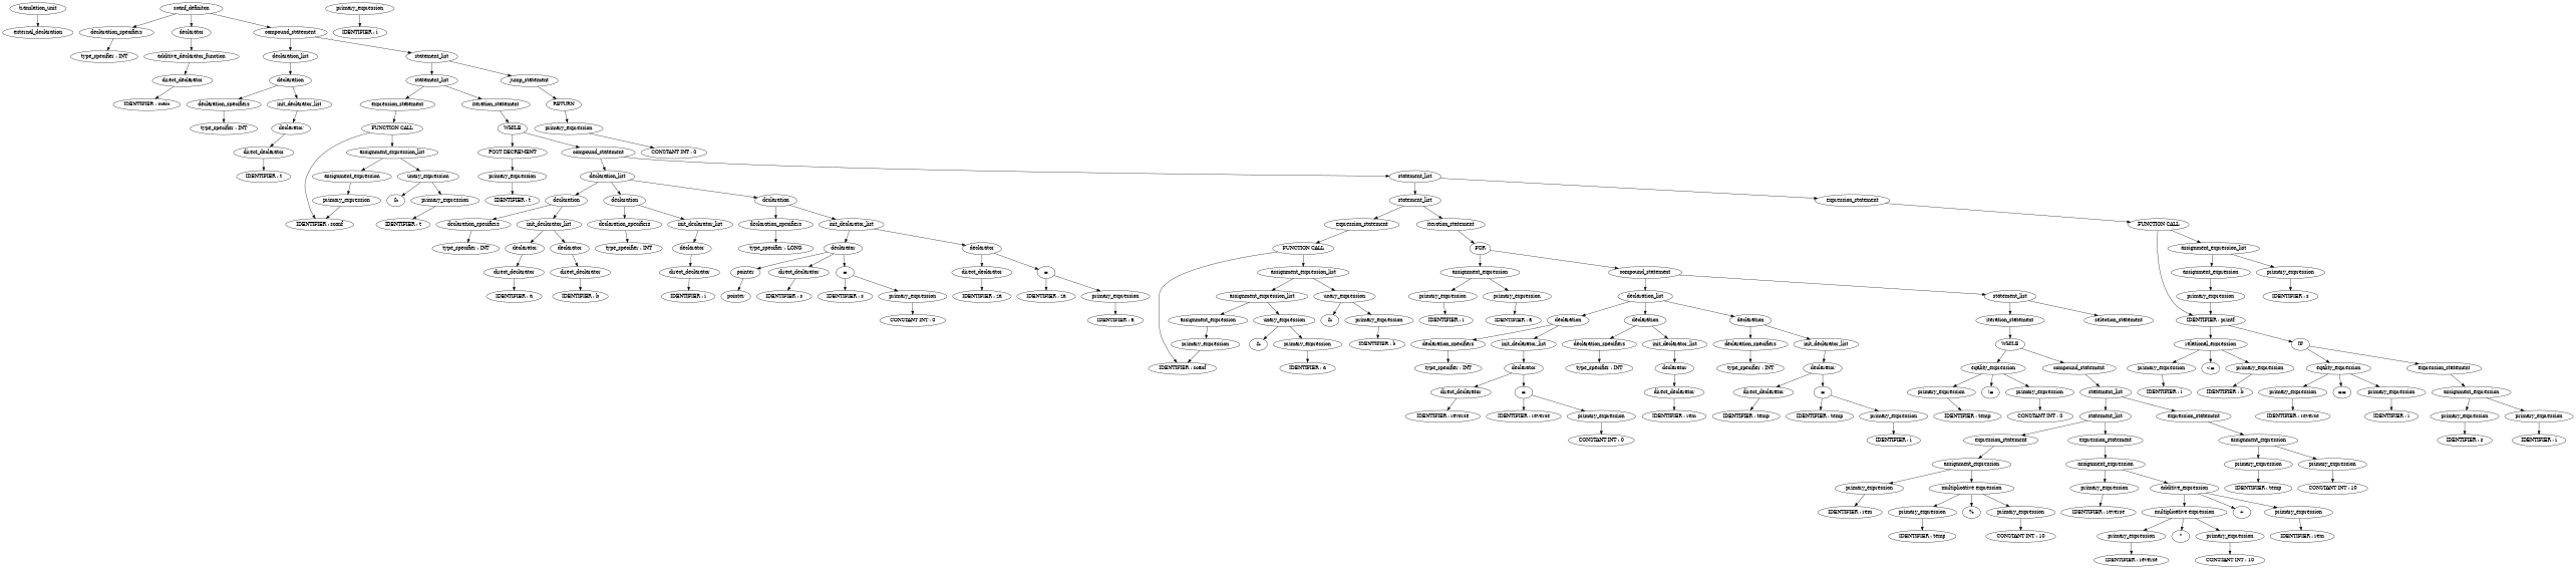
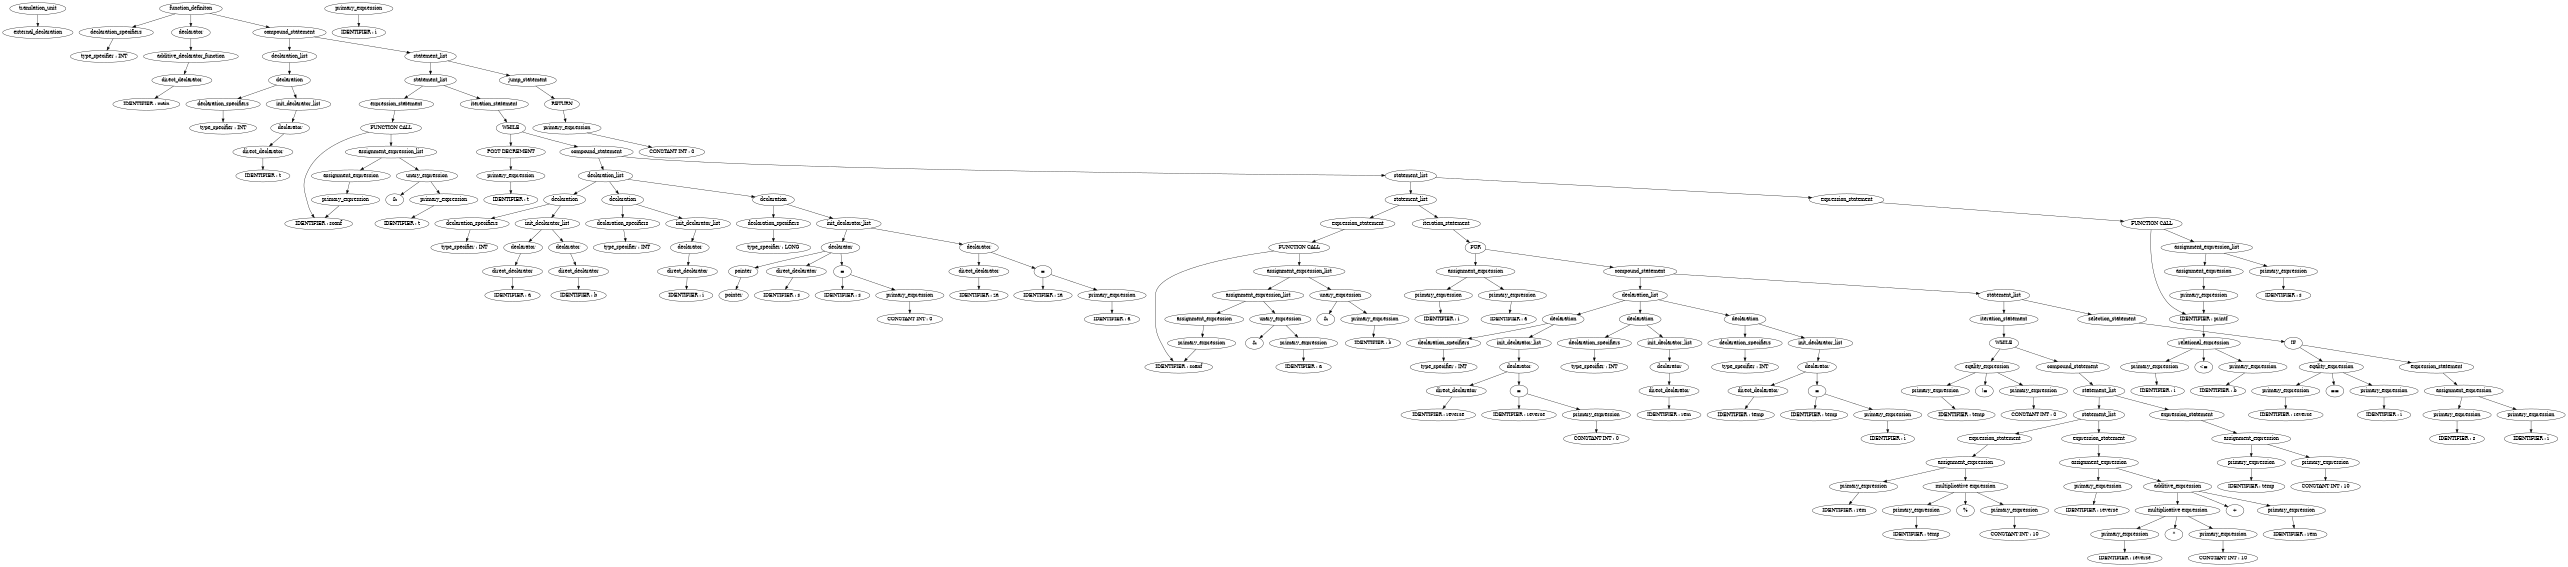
  digraph {
    ordering=out
    n1 [label=translation_unit]
    n2 [label=external_declaration]
-   n3 [label=scanf_definiton]
+   n3 [label=function_definiton]
    n4 [label=declaration_specifiers]
    n5 [label=declarator]
    n6 [label=compound_statement]
    n7 [label="type_specifier : INT"]
    n8 [label=additive_declarator_function]
    n9 [label=declaration_list]
    n10 [label=statement_list]
    n11 [label=direct_declarator]
    n12 [label=declaration]
    n13 [label=statement_list]
    n14 [label=jump_statement]
    n15 [label="IDENTIFIER : main"]
    n16 [label=declaration_specifiers]
    n17 [label=init_declarator_list]
    n18 [label=expression_statement]
    n19 [label=iteration_statement]
    n20 [label=RETURN]
    n21 [label="type_specifier : INT"]
    n22 [label=declarator]
    n23 [label=direct_declarator]
    n24 [label="IDENTIFIER : t"]
    n25 [label="FUNCTION CALL"]
    n26 [label=WHILE]
    n27 [label=primary_expression]
    n28 [label="IDENTIFIER : scanf"]
    n29 [label=assignment_expression_list]
    n30 [label="POST DECREMENT"]
    n31 [label=compound_statement]
    n32 [label=assignment_expression]
    n33 [label=unary_expression]
    n34 [label=primary_expression]
    n35 [label="&"]
    n36 [label=primary_expression]
    n37 [label="IDENTIFIER : t"]
    n38 [label=primary_expression]
    n39 [label=declaration_list]
    n40 [label=statement_list]
    n41 [label="IDENTIFIER : t"]
    n42 [label=declaration]
    n43 [label=declaration]
    n44 [label=declaration]
    n45 [label=statement_list]
    n46 [label=expression_statement]
    n47 [label=declaration_specifiers]
    n48 [label=init_declarator_list]
    n49 [label=declaration_specifiers]
    n50 [label=init_declarator_list]
    n51 [label=declaration_specifiers]
    n52 [label=init_declarator_list]
    n53 [label=expression_statement]
    n54 [label=iteration_statement]
    n55 [label="FUNCTION CALL"]
    n56 [label="type_specifier : INT"]
    n57 [label=declarator]
    n58 [label=declarator]
    n59 [label="type_specifier : INT"]
    n60 [label=declarator]
    n61 [label="type_specifier : LONG"]
    n62 [label=declarator]
    n63 [label=declarator]
    n64 [label=direct_declarator]
    n65 [label=direct_declarator]
    n66 [label="IDENTIFIER : a"]
    n67 [label="IDENTIFIER : b"]
    n68 [label=direct_declarator]
    n69 [label="IDENTIFIER : i"]
    n70 [label=pointer]
    n71 [label=direct_declarator]
    n72 [label="="]
    n73 [label=direct_declarator]
    n74 [label="="]
    n75 [label=pointer]
    n76 [label="IDENTIFIER : s"]
    n77 [label="IDENTIFIER : s"]
    n78 [label=primary_expression]
    n79 [label="IDENTIFIER : za"]
    n80 [label="IDENTIFIER : za"]
    n81 [label=primary_expression]
    n82 [label="CONSTANT INT : 0"]
    n83 [label="IDENTIFIER : a"]
    n84 [label="FUNCTION CALL"]
    n85 [label=FOR]
    n86 [label="IDENTIFIER : printf"]
    n87 [label=assignment_expression_list]
    n88 [label="IDENTIFIER : scanf"]
    n89 [label=assignment_expression_list]
    n90 [label=assignment_expression]
    n91 [label=compound_statement]
    n92 [label=assignment_expression_list]
    n93 [label=unary_expression]
    n94 [label=assignment_expression]
    n95 [label=unary_expression]
    n96 [label="&"]
    n97 [label=primary_expression]
    n98 [label=primary_expression]
    n99 [label="&"]
    n100 [label=primary_expression]
    n101 [label="IDENTIFIER : b"]
    n102 [label="IDENTIFIER : a"]
    n103 [label=primary_expression]
    n104 [label=primary_expression]
    n105 [label=relational_expression]
    n106 [label=primary_expression]
    n107 [label="<="]
    n108 [label=primary_expression]
    n109 [label=declaration_list]
    n110 [label=statement_list]
    n111 [label="IDENTIFIER : i"]
    n112 [label="IDENTIFIER : a"]
    n113 [label="IDENTIFIER : i"]
    n114 [label="IDENTIFIER : b"]
    n115 [label=primary_expression]
    n116 [label="IDENTIFIER : i"]
    n117 [label=declaration]
    n118 [label=declaration]
    n119 [label=declaration]
    n120 [label=iteration_statement]
    n121 [label=selection_statement]
    n122 [label=declaration_specifiers]
    n123 [label=init_declarator_list]
    n124 [label=declaration_specifiers]
    n125 [label=init_declarator_list]
    n126 [label=declaration_specifiers]
    n127 [label=init_declarator_list]
    n128 [label=WHILE]
    n129 [label=IF]
    n130 [label="type_specifier : INT"]
    n131 [label=declarator]
    n132 [label="type_specifier : INT"]
    n133 [label=declarator]
    n134 [label="type_specifier : INT"]
    n135 [label=declarator]
    n136 [label=direct_declarator]
    n137 [label="="]
    n138 [label="IDENTIFIER : reverse"]
    n139 [label="IDENTIFIER : reverse"]
    n140 [label=primary_expression]
    n141 [label="CONSTANT INT : 0"]
    n142 [label=direct_declarator]
    n143 [label="IDENTIFIER : rem"]
    n144 [label=direct_declarator]
    n145 [label="="]
    n146 [label="IDENTIFIER : temp"]
    n147 [label="IDENTIFIER : temp"]
    n148 [label=primary_expression]
    n149 [label="IDENTIFIER : i"]
    n150 [label=eqality_expression]
    n151 [label=compound_statement]
    n152 [label=eqality_expression]
    n153 [label=expression_statement]
    n154 [label=primary_expression]
    n155 [label="!="]
    n156 [label=primary_expression]
    n157 [label=statement_list]
    n158 [label="IDENTIFIER : temp"]
    n159 [label="CONSTANT INT : 0"]
    n160 [label=statement_list]
    n161 [label=expression_statement]
    n162 [label=expression_statement]
    n163 [label=expression_statement]
    n164 [label=assignment_expression]
    n165 [label=assignment_expression]
    n166 [label=assignment_expression]
    n167 [label=primary_expression]
    n168 [label=primary_expression]
    n169 [label=primary_expression]
    n170 [label="multiplicative expression"]
    n171 [label=primary_expression]
    n172 [label=additive_expression]
    n173 [label="IDENTIFIER : rem"]
    n174 [label=primary_expression]
    n175 [label="%"]
    n176 [label=primary_expression]
    n177 [label="IDENTIFIER : temp"]
    n178 [label="CONSTANT INT : 10"]
    n179 [label="IDENTIFIER : reverse"]
    n180 [label="multiplicative expression"]
    n181 [label="+"]
    n182 [label=primary_expression]
    n183 [label=primary_expression]
    n184 [label="*"]
    n185 [label=primary_expression]
    n186 [label="IDENTIFIER : rem"]
    n187 [label="IDENTIFIER : reverse"]
    n188 [label="CONSTANT INT : 10"]
    n189 [label="IDENTIFIER : temp"]
    n190 [label="CONSTANT INT : 10"]
    n191 [label=primary_expression]
    n192 [label="=="]
    n193 [label=primary_expression]
    n194 [label=assignment_expression]
    n195 [label="IDENTIFIER : reverse"]
    n196 [label="IDENTIFIER : i"]
    n197 [label=primary_expression]
    n198 [label=primary_expression]
    n199 [label="IDENTIFIER : s"]
    n200 [label="IDENTIFIER : i"]
    n201 [label=assignment_expression]
    n202 [label=primary_expression]
    n203 [label=primary_expression]
    n204 [label="IDENTIFIER : s"]
    n205 [label="CONSTANT INT : 0"]
    n1 -> n2
    n3 -> n4
    n3 -> n5
    n3 -> n6
    n4 -> n7
    n5 -> n8
    n6 -> n9
    n6 -> n10
    n8 -> n11
    n9 -> n12
    n10 -> n13
    n10 -> n14
    n11 -> n15
    n12 -> n16
    n12 -> n17
    n13 -> n18
    n13 -> n19
    n14 -> n20
    n16 -> n21
    n17 -> n22
    n18 -> n25
    n19 -> n26
    n20 -> n27
    n22 -> n23
    n23 -> n24
    n25 -> n28
    n25 -> n29
    n26 -> n30
    n26 -> n31
    n27 -> n205
    n29 -> n32
    n29 -> n33
    n30 -> n38
    n31 -> n39
    n31 -> n40
    n32 -> n34
    n33 -> n35
    n33 -> n36
    n34 -> n28
    n36 -> n37
    n38 -> n41
    n39 -> n42
    n39 -> n43
    n39 -> n44
    n40 -> n45
    n40 -> n46
    n42 -> n47
    n42 -> n48
    n43 -> n49
    n43 -> n50
    n44 -> n51
    n44 -> n52
    n45 -> n53
    n45 -> n54
    n46 -> n55
    n47 -> n56
    n48 -> n57
    n48 -> n58
    n49 -> n59
    n50 -> n60
    n51 -> n61
    n52 -> n62
    n52 -> n63
    n53 -> n84
    n54 -> n85
    n55 -> n86
    n55 -> n87
    n57 -> n64
    n58 -> n65
    n60 -> n68
    n62 -> n70
    n62 -> n71
    n62 -> n72
    n63 -> n73
    n63 -> n74
    n64 -> n66
    n65 -> n67
    n68 -> n69
    n70 -> n75
    n71 -> n76
    n72 -> n77
    n72 -> n78
    n73 -> n79
    n74 -> n80
    n74 -> n81
    n78 -> n82
    n81 -> n83
    n84 -> n88
    n84 -> n89
    n85 -> n90
    n85 -> n91
    n86 -> n105
    n87 -> n201
    n87 -> n202
    n89 -> n92
    n89 -> n93
    n90 -> n103
    n90 -> n104
    n91 -> n109
    n91 -> n110
    n92 -> n94
    n92 -> n95
    n93 -> n96
    n93 -> n97
    n94 -> n98
    n95 -> n99
    n95 -> n100
    n97 -> n101
    n98 -> n88
    n100 -> n102
    n103 -> n111
    n104 -> n112
    n105 -> n106
    n105 -> n107
    n105 -> n108
    n106 -> n113
    n108 -> n114
    n109 -> n117
    n109 -> n118
    n109 -> n119
    n110 -> n120
    n110 -> n121
    n115 -> n116
    n117 -> n122
    n117 -> n123
    n118 -> n124
    n118 -> n125
    n119 -> n126
    n119 -> n127
    n120 -> n128
-   n86 -> n129
+   n121 -> n129
    n122 -> n130
    n123 -> n131
    n124 -> n132
    n125 -> n133
    n126 -> n134
    n127 -> n135
    n128 -> n150
    n128 -> n151
    n129 -> n152
    n129 -> n153
    n131 -> n136
    n131 -> n137
    n133 -> n142
    n135 -> n144
    n135 -> n145
    n136 -> n138
    n137 -> n139
    n137 -> n140
    n140 -> n141
    n142 -> n143
    n144 -> n146
    n145 -> n147
    n145 -> n148
    n148 -> n149
    n150 -> n154
    n150 -> n155
    n150 -> n156
    n151 -> n157
    n152 -> n191
    n152 -> n192
    n152 -> n193
    n153 -> n194
    n154 -> n158
    n156 -> n159
    n157 -> n160
    n157 -> n161
    n160 -> n162
    n160 -> n163
    n161 -> n164
    n162 -> n165
    n163 -> n166
    n164 -> n167
    n164 -> n168
    n165 -> n169
    n165 -> n170
    n166 -> n171
    n166 -> n172
    n167 -> n189
    n168 -> n190
    n169 -> n173
    n170 -> n174
    n170 -> n175
    n170 -> n176
    n171 -> n179
    n172 -> n180
    n172 -> n181
    n172 -> n182
    n174 -> n177
    n176 -> n178
    n180 -> n183
    n180 -> n184
    n180 -> n185
    n182 -> n186
    n183 -> n187
    n185 -> n188
    n191 -> n195
    n193 -> n196
    n194 -> n197
    n194 -> n198
    n197 -> n199
    n198 -> n200
    n201 -> n203
    n202 -> n204
    n203 -> n86
  }
